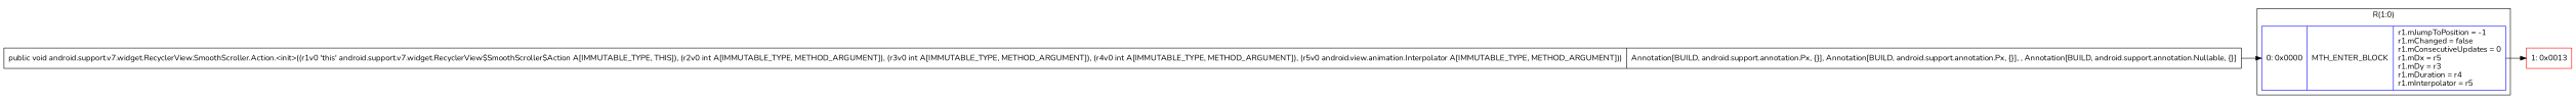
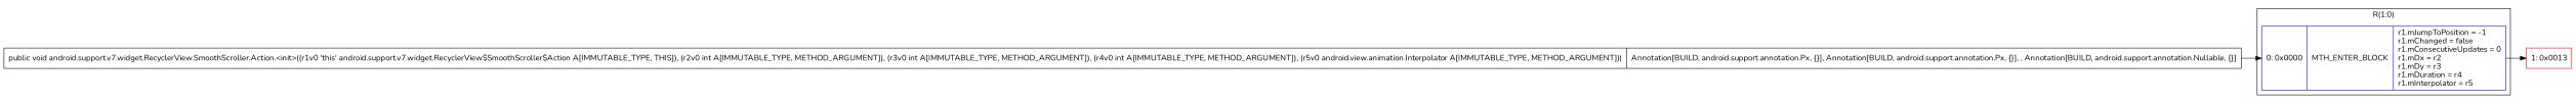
  digraph {
    rankdir=LR
    fontname=Nunito
    node [shape=record fontname=Nunito]
    edge [fontname=Nunito]
-   n1 [color=blue label="{0\:\ 0x0000|MTH_ENTER_BLOCK\l|r1.mJumpToPosition = \-1\lr1.mChanged = false\lr1.mConsecutiveUpdates = 0\lr1.mDx = r5\lr1.mDy = r3\lr1.mDuration = r4\lr1.mInterpolator = r5\l}"]
+   n1 [color=blue label="{0\:\ 0x0000|MTH_ENTER_BLOCK\l|r1.mJumpToPosition = \-1\lr1.mChanged = false\lr1.mConsecutiveUpdates = 0\lr1.mDx = r2\lr1.mDy = r3\lr1.mDuration = r4\lr1.mInterpolator = r5\l}"]
    n2 [color=red label="{1\:\ 0x0013}"]
    n3 [label="{public void android.support.v7.widget.RecyclerView.SmoothScroller.Action.\<init\>((r1v0 'this' android.support.v7.widget.RecyclerView$SmoothScroller$Action A[IMMUTABLE_TYPE, THIS]), (r2v0 int A[IMMUTABLE_TYPE, METHOD_ARGUMENT]), (r3v0 int A[IMMUTABLE_TYPE, METHOD_ARGUMENT]), (r4v0 int A[IMMUTABLE_TYPE, METHOD_ARGUMENT]), (r5v0 android.view.animation.Interpolator A[IMMUTABLE_TYPE, METHOD_ARGUMENT]))  | Annotation[BUILD, android.support.annotation.Px, \{\}], Annotation[BUILD, android.support.annotation.Px, \{\}], , Annotation[BUILD, android.support.annotation.Nullable, \{\}]\l}"]
    subgraph cluster_1 {
      label="R(1:0)"
      n1
    }
    n1 -> n2
    n3 -> n1
  }
